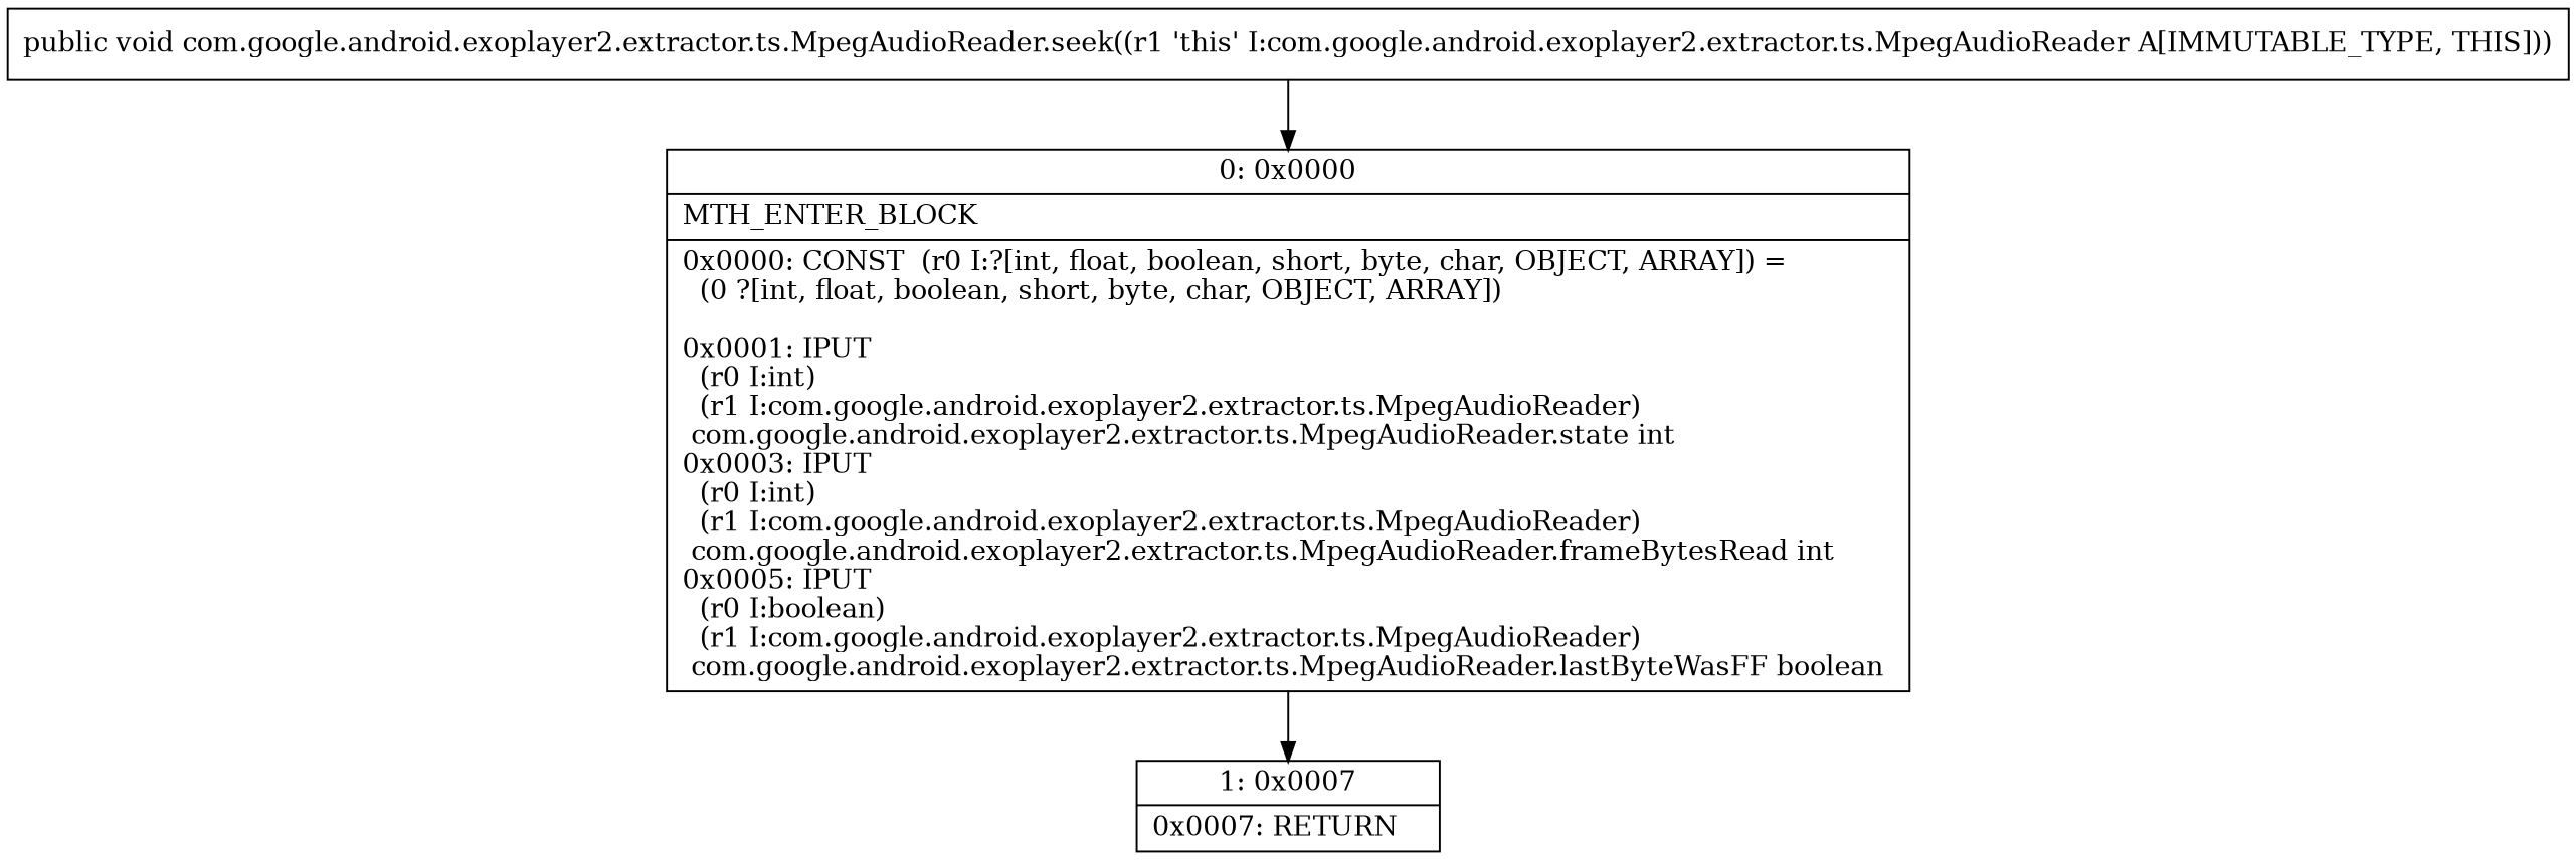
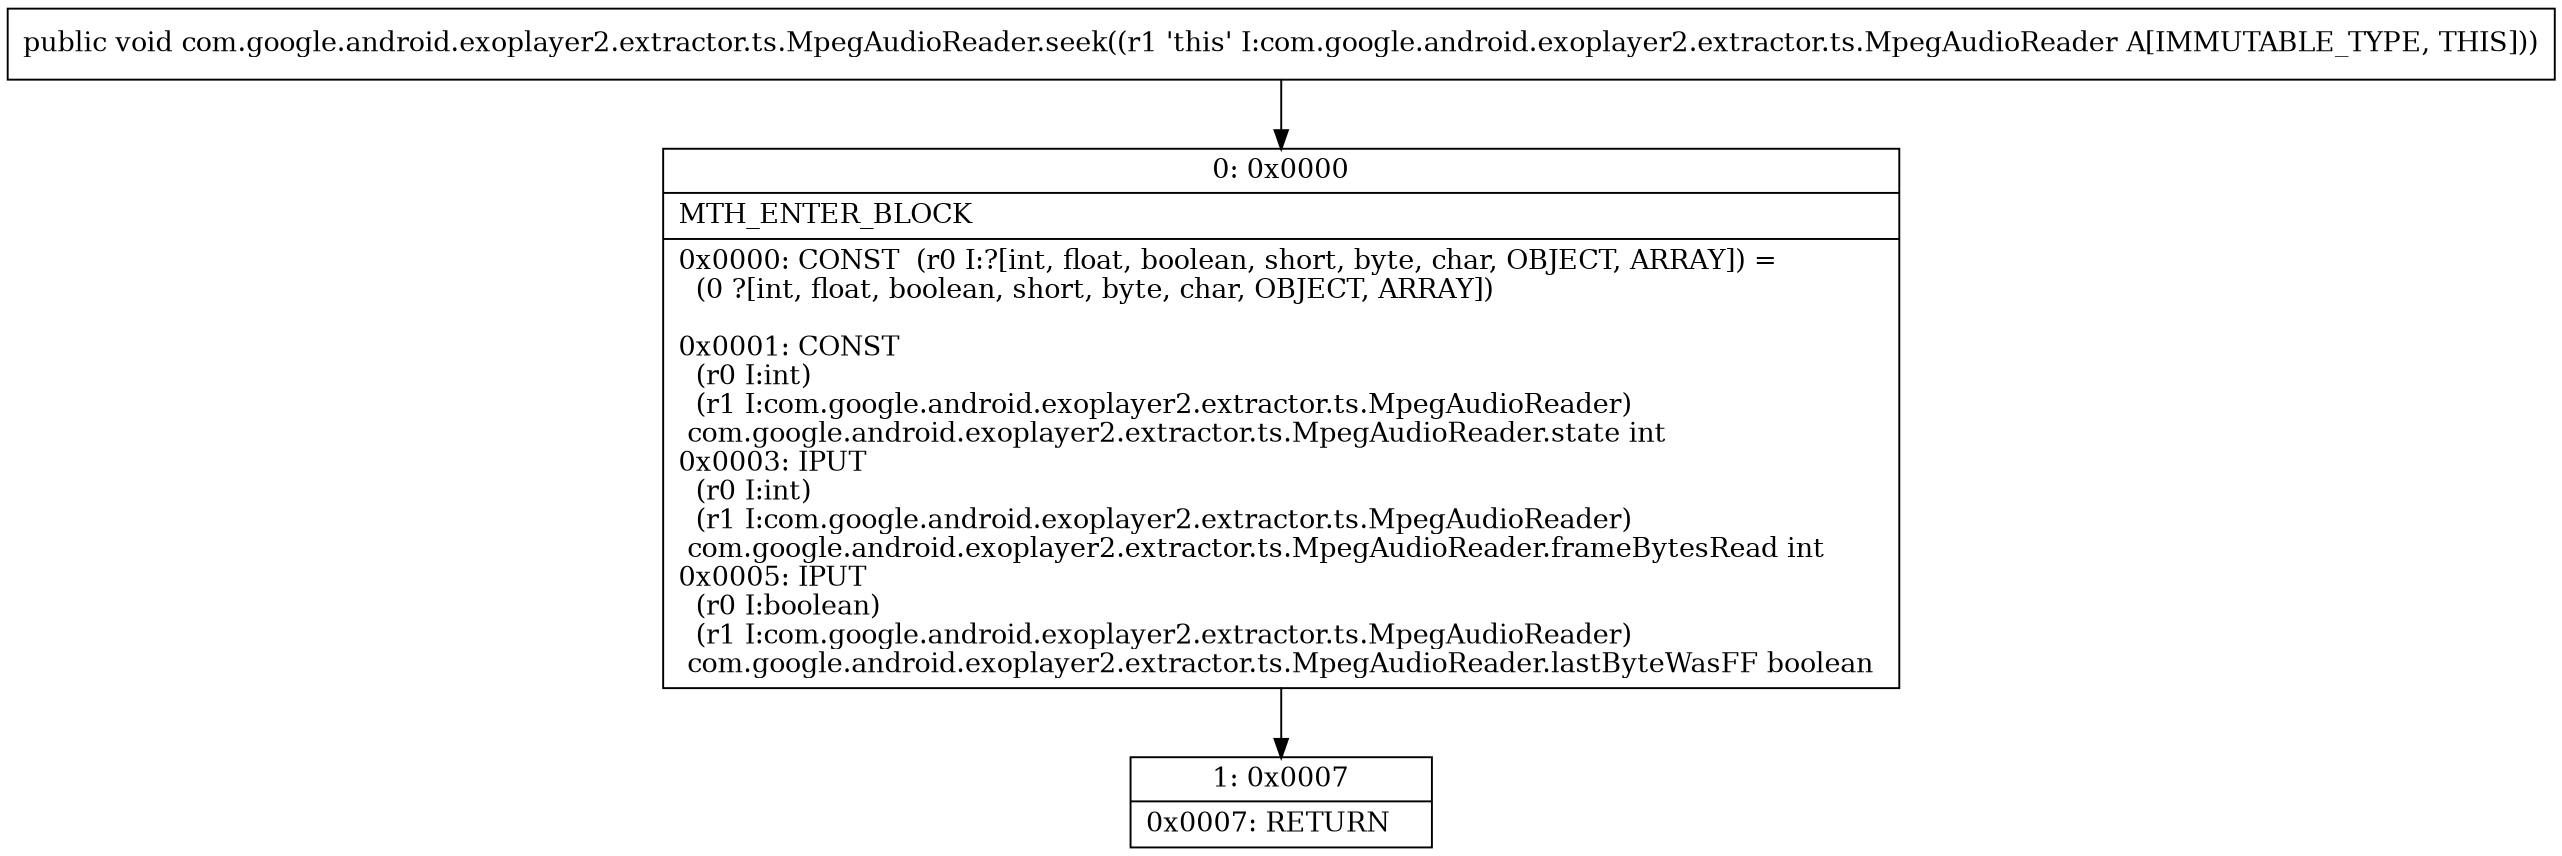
  digraph {
    node [shape=record]
-   n1 [label="{0\:\ 0x0000|MTH_ENTER_BLOCK\l|0x0000: CONST  (r0 I:?[int, float, boolean, short, byte, char, OBJECT, ARRAY]) = \l  (0 ?[int, float, boolean, short, byte, char, OBJECT, ARRAY])\l \l0x0001: IPUT  \l  (r0 I:int)\l  (r1 I:com.google.android.exoplayer2.extractor.ts.MpegAudioReader)\l com.google.android.exoplayer2.extractor.ts.MpegAudioReader.state int \l0x0003: IPUT  \l  (r0 I:int)\l  (r1 I:com.google.android.exoplayer2.extractor.ts.MpegAudioReader)\l com.google.android.exoplayer2.extractor.ts.MpegAudioReader.frameBytesRead int \l0x0005: IPUT  \l  (r0 I:boolean)\l  (r1 I:com.google.android.exoplayer2.extractor.ts.MpegAudioReader)\l com.google.android.exoplayer2.extractor.ts.MpegAudioReader.lastByteWasFF boolean \l}"]
+   n1 [label="{0\:\ 0x0000|MTH_ENTER_BLOCK\l|0x0000: CONST  (r0 I:?[int, float, boolean, short, byte, char, OBJECT, ARRAY]) = \l  (0 ?[int, float, boolean, short, byte, char, OBJECT, ARRAY])\l \l0x0001: CONST  \l  (r0 I:int)\l  (r1 I:com.google.android.exoplayer2.extractor.ts.MpegAudioReader)\l com.google.android.exoplayer2.extractor.ts.MpegAudioReader.state int \l0x0003: IPUT  \l  (r0 I:int)\l  (r1 I:com.google.android.exoplayer2.extractor.ts.MpegAudioReader)\l com.google.android.exoplayer2.extractor.ts.MpegAudioReader.frameBytesRead int \l0x0005: IPUT  \l  (r0 I:boolean)\l  (r1 I:com.google.android.exoplayer2.extractor.ts.MpegAudioReader)\l com.google.android.exoplayer2.extractor.ts.MpegAudioReader.lastByteWasFF boolean \l}"]
    n2 [label="{1\:\ 0x0007|0x0007: RETURN   \l}"]
    n3 [label="{public void com.google.android.exoplayer2.extractor.ts.MpegAudioReader.seek((r1 'this' I:com.google.android.exoplayer2.extractor.ts.MpegAudioReader A[IMMUTABLE_TYPE, THIS])) }"]
    n1 -> n2
    n3 -> n1
  }
